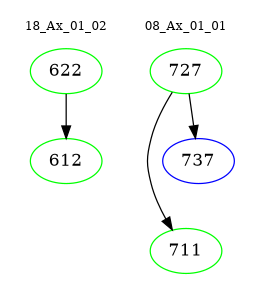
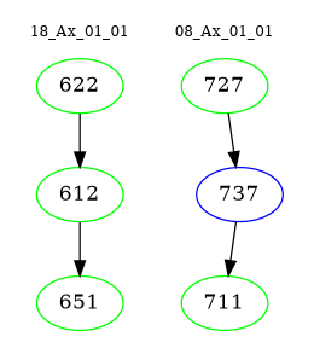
  digraph {
    node [color=green]
    edge [color=black]
    n1 [label=612]
+   n2 [label=651]
    n3 [label=622]
    n4 [label=727]
    n5 [label=711]
    n6 [color=blue label=737]
    subgraph cluster_1 {
      color=white
      fontsize=10
-     label="18_Ax_01_02"
+     label="18_Ax_01_01"
      n1
+     n2
      n3
    }
    subgraph cluster_2 {
      color=white
      fontsize=10
      label="08_Ax_01_01"
      n4
      n5
      n6
    }
+   n1 -> n2
    n3 -> n1
-   n4 -> n5
+   n6 -> n5
    n4 -> n6
  }
